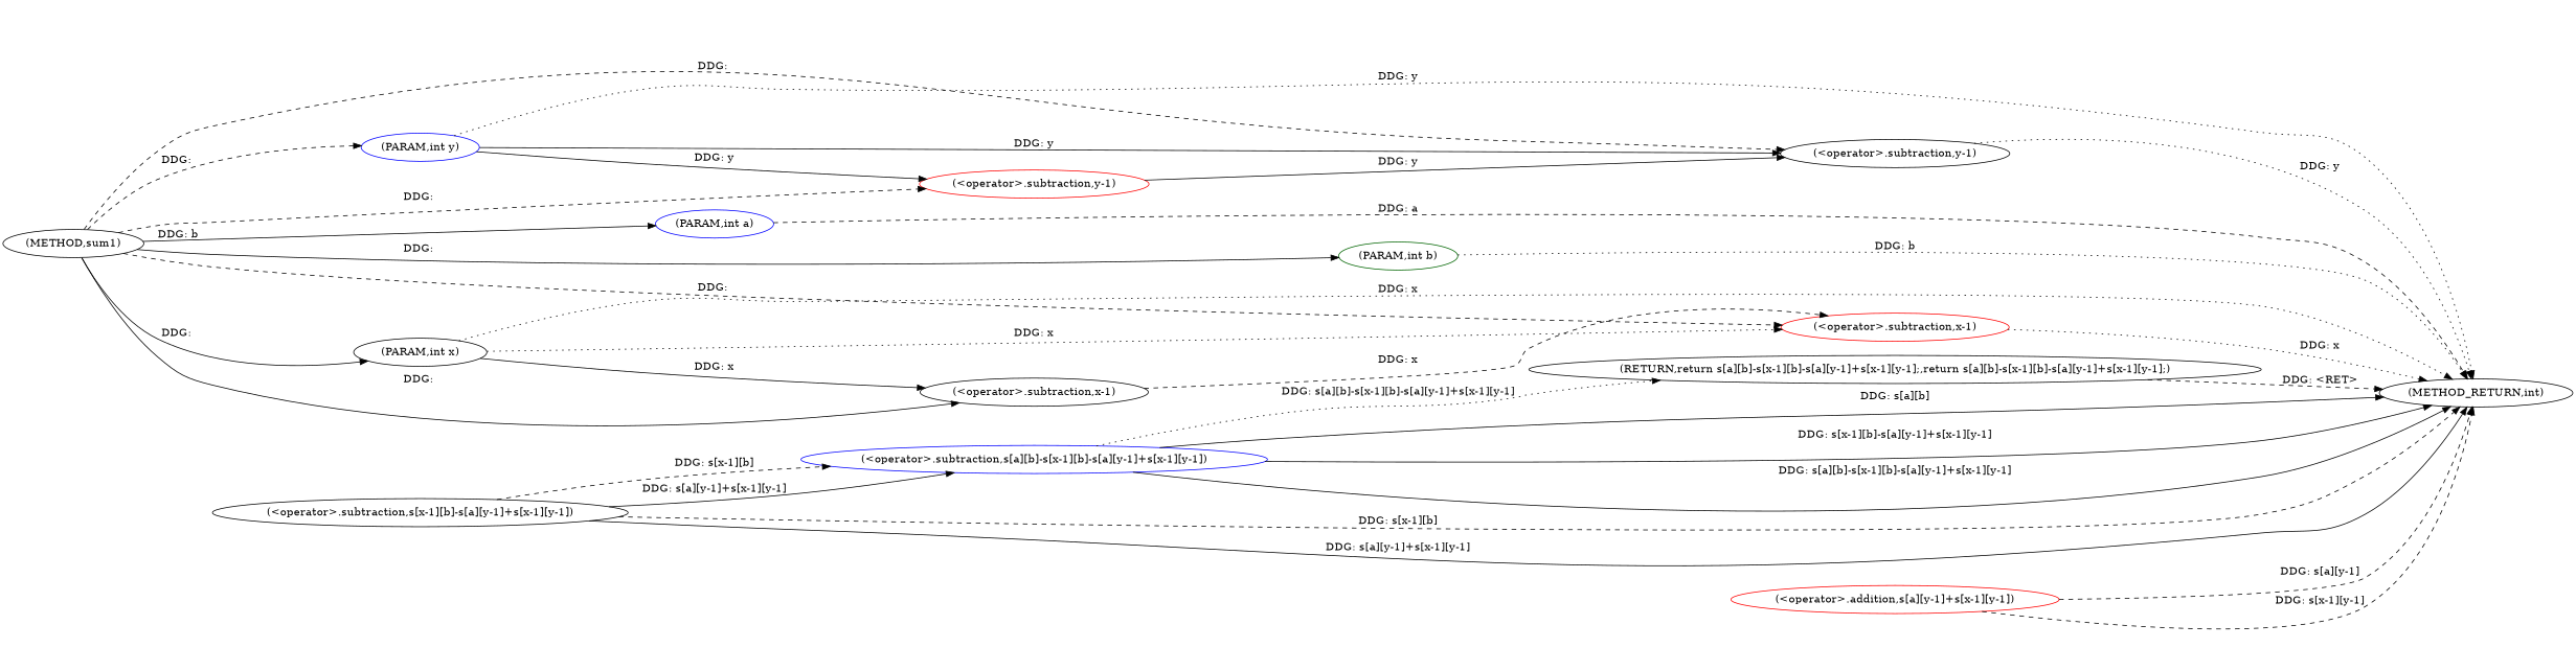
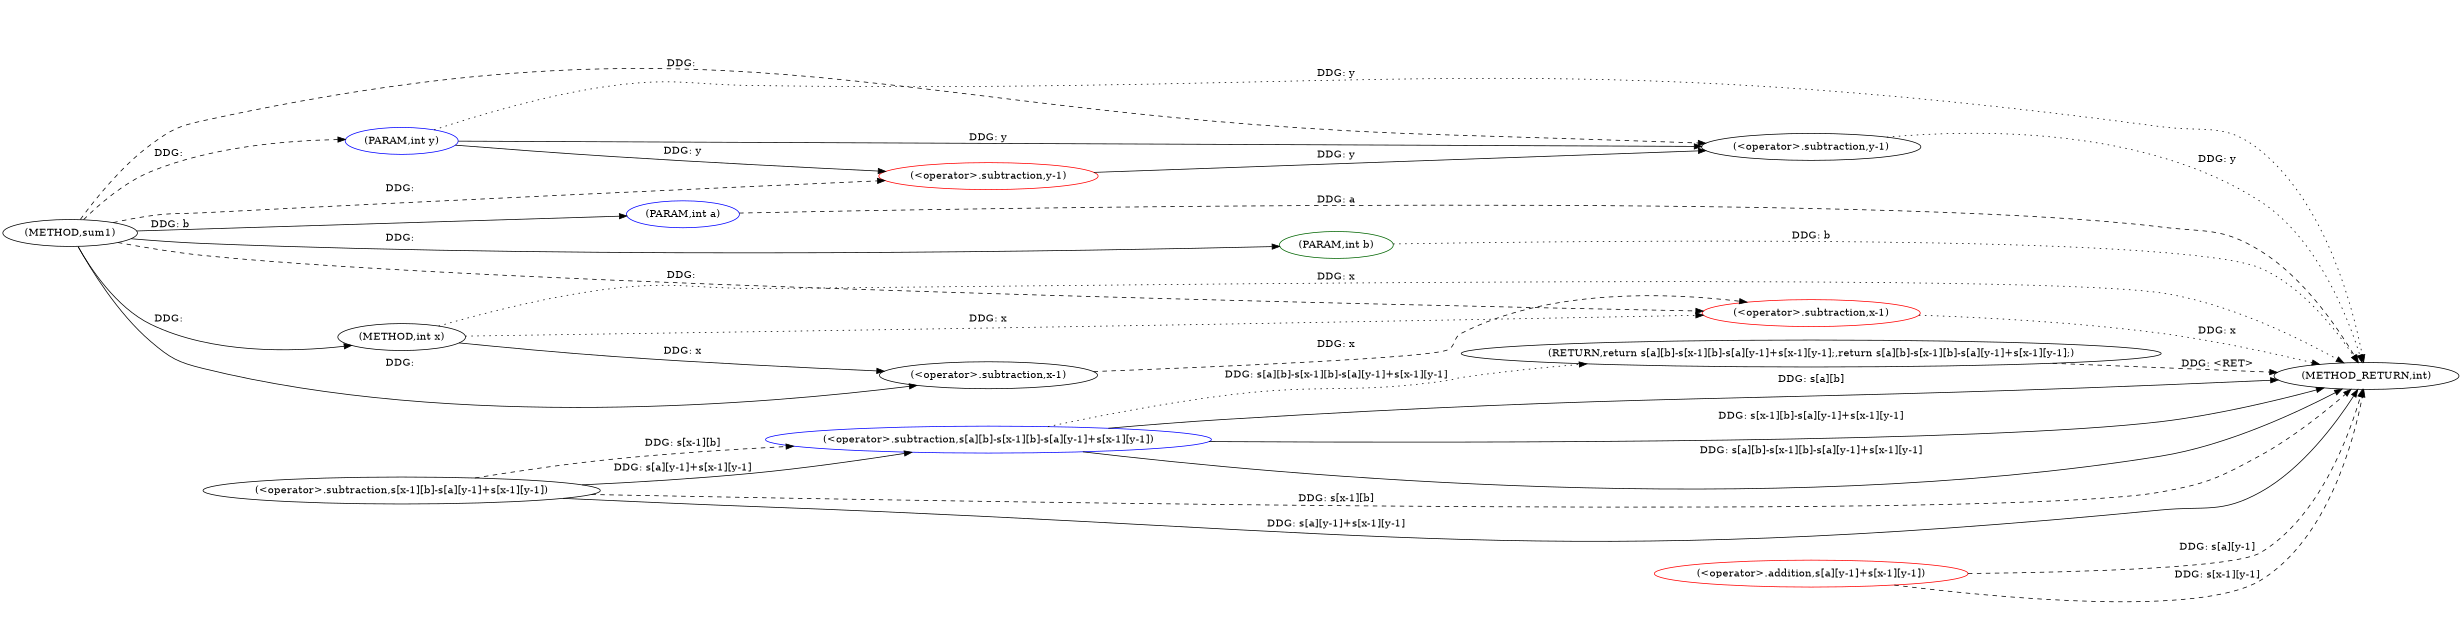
  digraph {
    rankdir=LR
    node [color=black]
    edge [style=solid]
    n1 [label="(METHOD,sum1)"]
-   n2 [label="(PARAM,int x)"]
+   n2 [label="(METHOD,int x)"]
    n3 [color=blue label="(PARAM,int y)"]
    n4 [color=blue label="(PARAM,int a)"]
    n5 [color=darkgreen label="(PARAM,int b)"]
    n6 [label="(<operator>.subtraction,x-1)"]
    n7 [color=red label="(<operator>.subtraction,y-1)"]
    n8 [label="(<operator>.subtraction,y-1)"]
    n9 [color=red label="(<operator>.subtraction,x-1)"]
    n10 [label="(METHOD_RETURN,int)"]
    n11 [label="(RETURN,return s[a][b]-s[x-1][b]-s[a][y-1]+s[x-1][y-1];,return s[a][b]-s[x-1][b]-s[a][y-1]+s[x-1][y-1];)"]
    n12 [color=blue label="(<operator>.subtraction,s[a][b]-s[x-1][b]-s[a][y-1]+s[x-1][y-1])"]
    n13 [label="(<operator>.subtraction,s[x-1][b]-s[a][y-1]+s[x-1][y-1])"]
    n14 [color=red label="(<operator>.addition,s[a][y-1]+s[x-1][y-1])"]
    n1 -> n2 [label="DDG: "]
    n1 -> n3 [label="DDG: " style=dashed]
    n1 -> n4 [label="DDG: b"]
    n1 -> n5 [label="DDG: "]
    n1 -> n6 [label="DDG: "]
    n1 -> n7 [label="DDG: " style=dashed]
    n1 -> n8 [label="DDG: " style=dashed]
    n1 -> n9 [label="DDG: " style=dashed]
    n2 -> n6 [label="DDG: x"]
    n2 -> n9 [label="DDG: x" style=dotted]
    n2 -> n10 [label="DDG: x" style=dotted]
    n3 -> n7 [label="DDG: y"]
    n3 -> n8 [label="DDG: y"]
    n3 -> n10 [label="DDG: y" style=dotted]
    n4 -> n10 [label="DDG: a" style=dashed]
    n5 -> n10 [label="DDG: b" style=dotted]
    n6 -> n9 [label="DDG: x" style=dashed]
    n7 -> n8 [label="DDG: y"]
    n8 -> n10 [label="DDG: y" style=dotted]
    n9 -> n10 [label="DDG: x" style=dotted]
    n11 -> n10 [label="DDG: <RET>" style=dashed]
    n12 -> n10 [label="DDG: s[a][b]"]
    n12 -> n10 [label="DDG: s[x-1][b]-s[a][y-1]+s[x-1][y-1]"]
    n12 -> n10 [label="DDG: s[a][b]-s[x-1][b]-s[a][y-1]+s[x-1][y-1]"]
    n12 -> n11 [label="DDG: s[a][b]-s[x-1][b]-s[a][y-1]+s[x-1][y-1]" style=dotted]
    n13 -> n10 [label="DDG: s[x-1][b]" style=dashed]
    n13 -> n10 [label="DDG: s[a][y-1]+s[x-1][y-1]"]
    n13 -> n12 [label="DDG: s[x-1][b]" style=dashed]
    n13 -> n12 [label="DDG: s[a][y-1]+s[x-1][y-1]"]
    n14 -> n10 [label="DDG: s[a][y-1]" style=dashed]
    n14 -> n10 [label="DDG: s[x-1][y-1]" style=dashed]
  }
